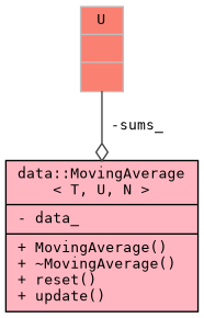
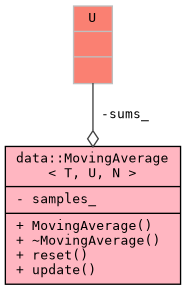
  digraph {
    fontname="DejaVu Sans Mono"
    node [fontname="DejaVu Sans Mono" fontsize=10 shape=record style=filled]
-   n1 [color=black fillcolor=lightpink fontcolor=black height=0.2 label="{data::MovingAverage\l\< T, U, N \>\n|- data_\l|+ MovingAverage()\l+ ~MovingAverage()\l+ reset()\l+ update()\l}" width=0.4]
+   n1 [color=black fillcolor=lightpink fontcolor=black height=0.2 label="{data::MovingAverage\l\< T, U, N \>\n|- samples_\l|+ MovingAverage()\l+ ~MovingAverage()\l+ reset()\l+ update()\l}" width=0.4]
    n2 [color=grey75 fillcolor=salmon height=0.2 label="{U\n||}" width=0.4]
    n2 -> n1 [arrowhead=odiamond color=grey25 fontname="DejaVu Sans Mono" fontsize=10 label=" -sums_" labelfontname=Helvetica labelfontsize=10 style=solid]
  }
